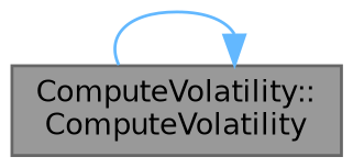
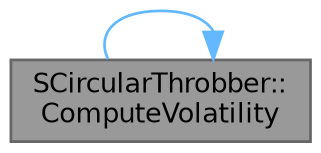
  digraph {
    rankdir=LR
-   n1 [color=gray40 fillcolor=grey60 fontcolor=black fontname=Helvetica fontsize=10 height=0.2 label="ComputeVolatility::\lComputeVolatility" shape=box style=filled width=0.4]
+   n1 [color=gray40 fillcolor=grey60 fontcolor=black fontname=Helvetica fontsize=10 height=0.2 label="SCircularThrobber::\lComputeVolatility" shape=box style=filled width=0.4]
    n1 -> n1 [color=steelblue1 fontname=Helvetica fontsize=10 labelfontname=Helvetica labelfontsize=10 style=solid]
  }
